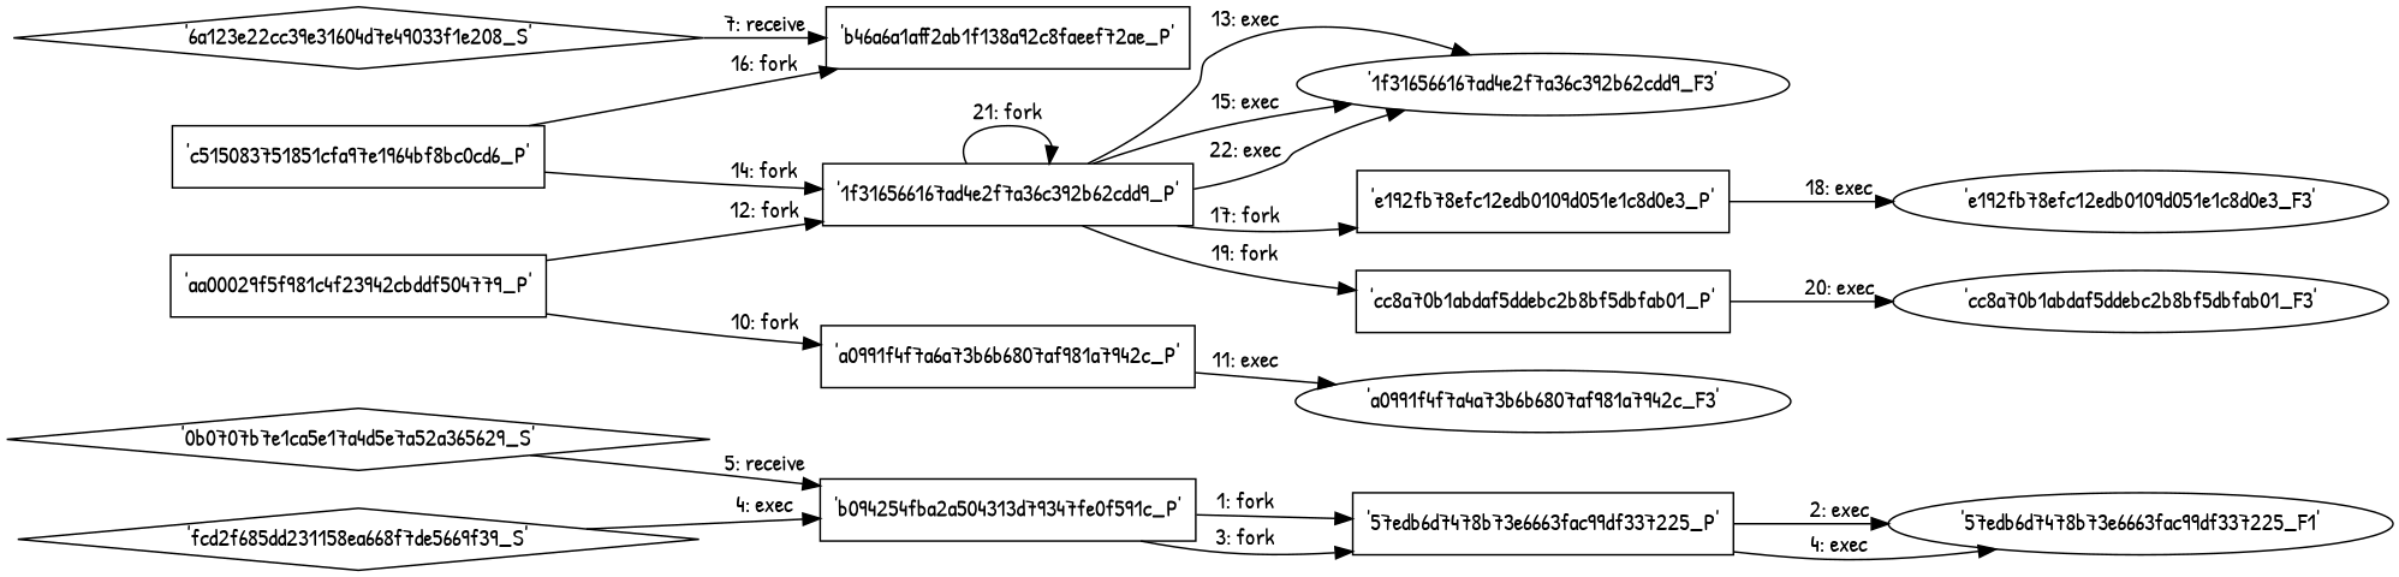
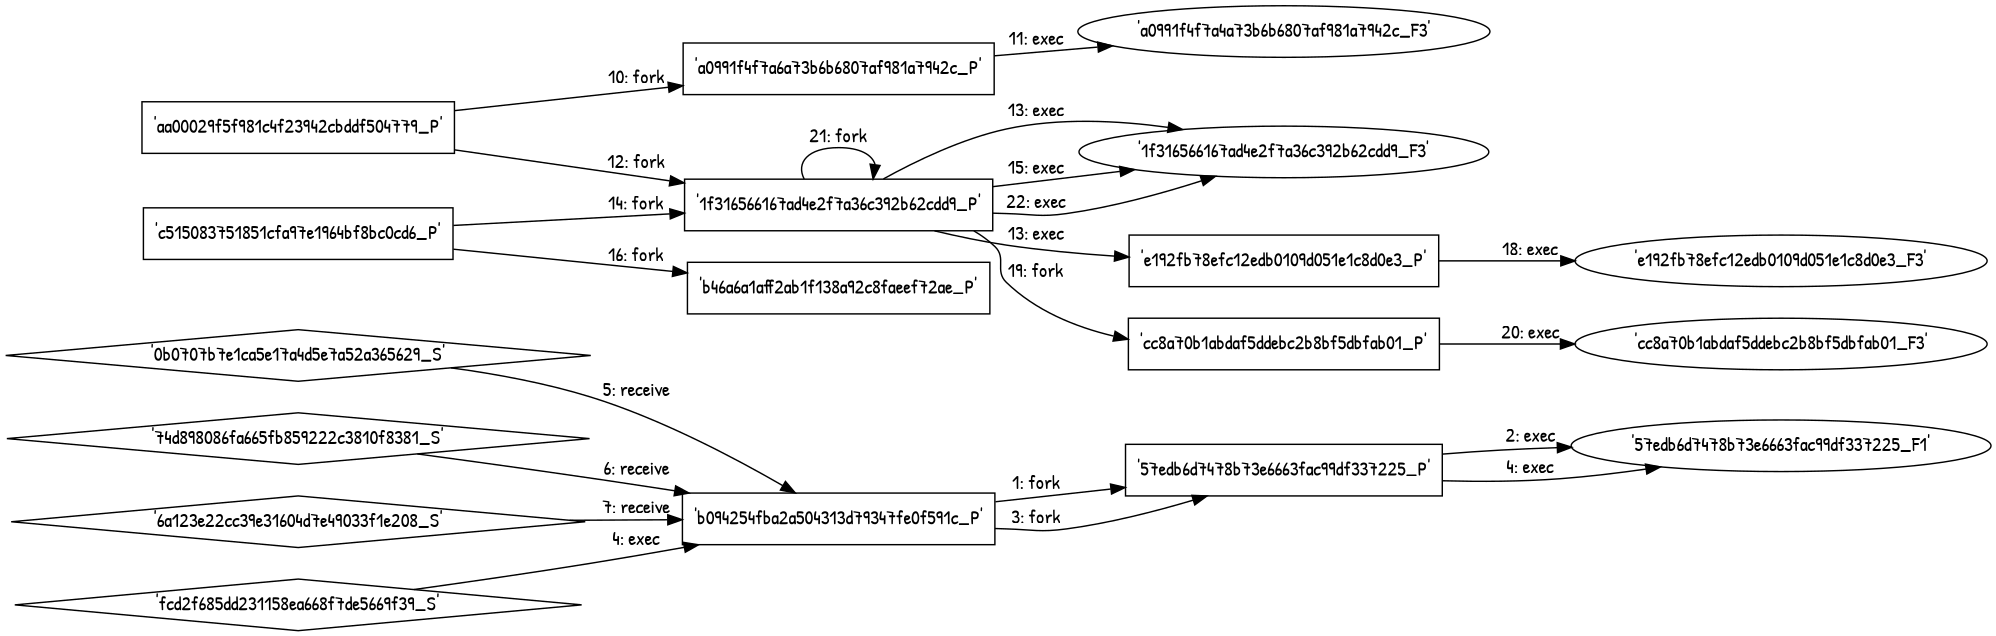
  digraph {
    engine=neato
    fixedsize=false
    fontname="Patrick Hand"
    fontsize=10
    nodesep=0.3
    rankdir=LR
    ranksep=0
    splines=true
    node [fontname="Patrick Hand" node_type=Process shape=box]
    edge [fontname="Patrick Hand"]
    "'b094254fba2a504313d79347fe0f591c_P'"
    "'57edb6d7478b73e6663fac99df337225_P'"
    "'57edb6d7478b73e6663fac99df337225_F1'" [node_type=File shape=ellipse]
    "'0b0707b7e1ca5e17a4d5e7a52a365629_S'" [node_type=Socket shape=diamond]
+   "'74d898086fa665fb859222c3810f8381_S'" [node_type=Socket shape=diamond]
    "'6a123e22cc39e31604d7e49033f1e208_S'" [node_type=Socket shape=diamond]
    "'fcd2f685dd231158ea668f7de5669f39_S'" [node_type=Socket shape=diamond]
    n8 [label="'a0991f4f7a6a73b6b6807af981a7942c_P'"]
    "'aa00029f5f981c4f23942cbddf504779_P'"
    "'1f316566167ad4e2f7a36c392b62cdd9_P'"
    "'a0991f4f7a4a73b6b6807af981a7942c_F3'" [node_type=File shape=ellipse]
    "'1f316566167ad4e2f7a36c392b62cdd9_F3'" [node_type=File shape=ellipse]
    "'e192fb78efc12edb0109d051e1c8d0e3_P'"
    "'cc8a70b1abdaf5ddebc2b8bf5dbfab01_P'"
    "'e192fb78efc12edb0109d051e1c8d0e3_F3'" [node_type=File shape=ellipse]
    "'cc8a70b1abdaf5ddebc2b8bf5dbfab01_F3'" [node_type=File shape=ellipse]
    "'c515083751851cfa97e1964bf8bc0cd6_P'"
    "'b46a6a1aff2ab1f138a92c8faeef72ae_P'"
    "'b094254fba2a504313d79347fe0f591c_P'" -> "'57edb6d7478b73e6663fac99df337225_P'" [label="1: fork"]
    "'b094254fba2a504313d79347fe0f591c_P'" -> "'57edb6d7478b73e6663fac99df337225_P'" [label="3: fork"]
    "'57edb6d7478b73e6663fac99df337225_P'" -> "'57edb6d7478b73e6663fac99df337225_F1'" [label="2: exec"]
    "'57edb6d7478b73e6663fac99df337225_P'" -> "'57edb6d7478b73e6663fac99df337225_F1'" [label="4: exec"]
    "'0b0707b7e1ca5e17a4d5e7a52a365629_S'" -> "'b094254fba2a504313d79347fe0f591c_P'" [label="5: receive"]
-   "'6a123e22cc39e31604d7e49033f1e208_S'" -> "'b46a6a1aff2ab1f138a92c8faeef72ae_P'" [label="7: receive"]
+   "'74d898086fa665fb859222c3810f8381_S'" -> "'b094254fba2a504313d79347fe0f591c_P'" [label="6: receive"]
+   "'6a123e22cc39e31604d7e49033f1e208_S'" -> "'b094254fba2a504313d79347fe0f591c_P'" [label="7: receive"]
    "'fcd2f685dd231158ea668f7de5669f39_S'" -> "'b094254fba2a504313d79347fe0f591c_P'" [label="4: exec"]
    n8 -> "'a0991f4f7a4a73b6b6807af981a7942c_F3'" [label="11: exec"]
    "'aa00029f5f981c4f23942cbddf504779_P'" -> n8 [label="10: fork"]
    "'aa00029f5f981c4f23942cbddf504779_P'" -> "'1f316566167ad4e2f7a36c392b62cdd9_P'" [label="12: fork"]
    "'1f316566167ad4e2f7a36c392b62cdd9_P'" -> "'1f316566167ad4e2f7a36c392b62cdd9_P'" [label="21: fork"]
    "'1f316566167ad4e2f7a36c392b62cdd9_P'" -> "'1f316566167ad4e2f7a36c392b62cdd9_F3'" [label="13: exec"]
    "'1f316566167ad4e2f7a36c392b62cdd9_P'" -> "'1f316566167ad4e2f7a36c392b62cdd9_F3'" [label="15: exec"]
    "'1f316566167ad4e2f7a36c392b62cdd9_P'" -> "'1f316566167ad4e2f7a36c392b62cdd9_F3'" [label="22: exec"]
-   "'1f316566167ad4e2f7a36c392b62cdd9_P'" -> "'e192fb78efc12edb0109d051e1c8d0e3_P'" [label="17: fork"]
+   "'1f316566167ad4e2f7a36c392b62cdd9_P'" -> "'e192fb78efc12edb0109d051e1c8d0e3_P'" [label="13: exec"]
    "'1f316566167ad4e2f7a36c392b62cdd9_P'" -> "'cc8a70b1abdaf5ddebc2b8bf5dbfab01_P'" [label="19: fork"]
    "'e192fb78efc12edb0109d051e1c8d0e3_P'" -> "'e192fb78efc12edb0109d051e1c8d0e3_F3'" [label="18: exec"]
    "'cc8a70b1abdaf5ddebc2b8bf5dbfab01_P'" -> "'cc8a70b1abdaf5ddebc2b8bf5dbfab01_F3'" [label="20: exec"]
    "'c515083751851cfa97e1964bf8bc0cd6_P'" -> "'1f316566167ad4e2f7a36c392b62cdd9_P'" [label="14: fork"]
    "'c515083751851cfa97e1964bf8bc0cd6_P'" -> "'b46a6a1aff2ab1f138a92c8faeef72ae_P'" [label="16: fork"]
  }
